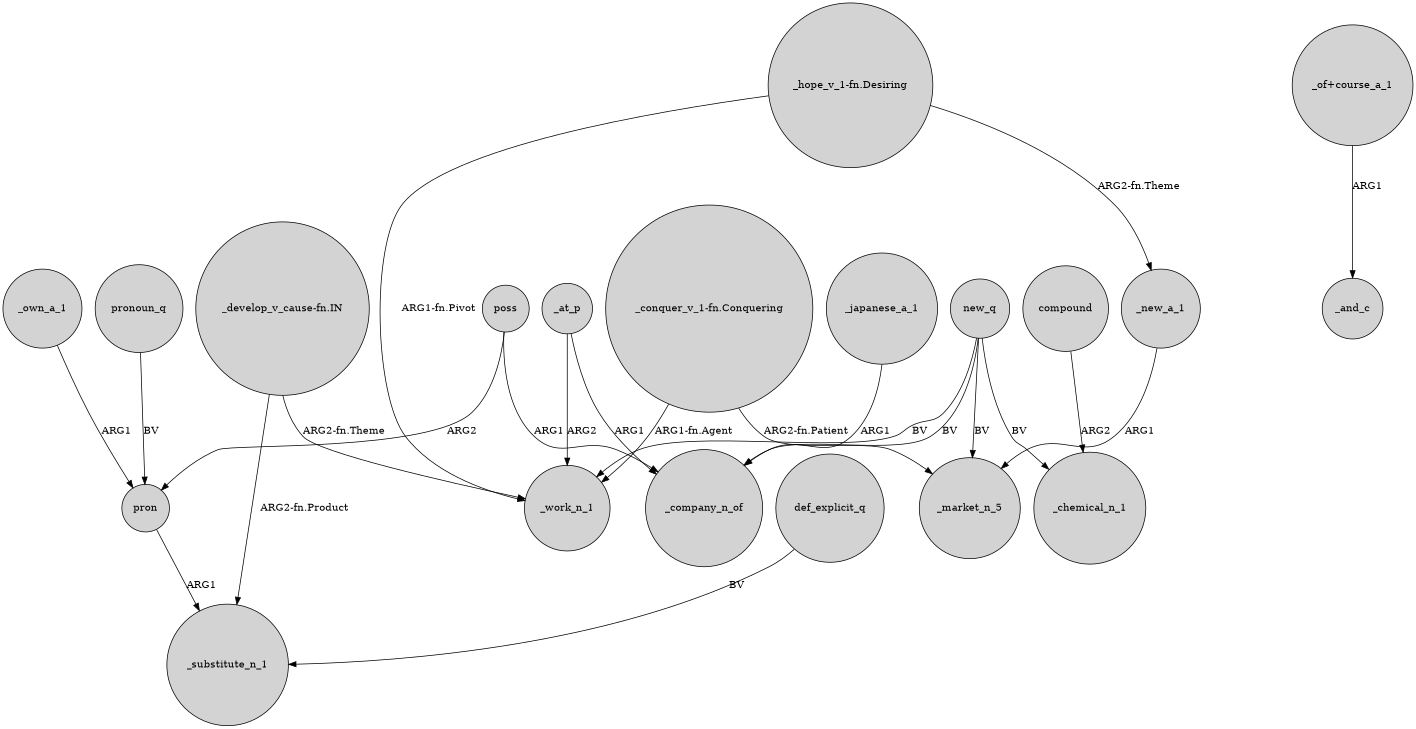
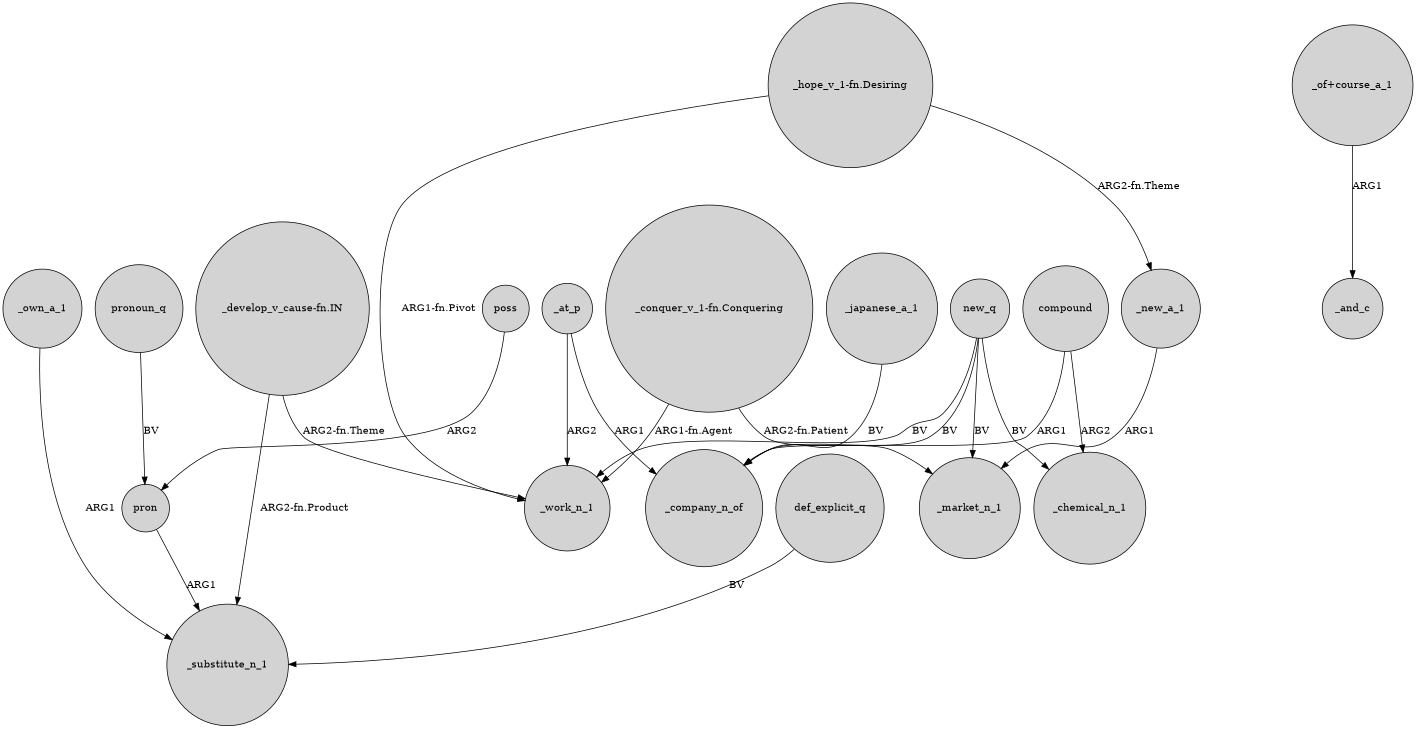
  digraph {
    node [shape=circle style=filled]
    "_develop_v_cause-fn.IN"
    _work_n_1
    _substitute_n_1
    poss
    pron
    _at_p
    _company_n_of
    "_conquer_v_1-fn.Conquering"
-   _market_n_1 [label=_market_n_5]
+   _market_n_1
    n10 [label=new_q]
    _chemical_n_1
    compound
    "_hope_v_1-fn.Desiring"
    _new_a_1
    pronoun_q
    _japanese_a_1
    "_of+course_a_1"
    _and_c
    _own_a_1
    def_explicit_q
    "_develop_v_cause-fn.IN" -> _work_n_1 [label="ARG2-fn.Theme"]
    "_develop_v_cause-fn.IN" -> _substitute_n_1 [label="ARG2-fn.Product"]
    poss -> pron [label=ARG2]
    pron -> _substitute_n_1 [label=ARG1]
    _at_p -> _work_n_1 [label=ARG2]
    _at_p -> _company_n_of [label=ARG1]
    "_conquer_v_1-fn.Conquering" -> _work_n_1 [label="ARG1-fn.Agent"]
    "_conquer_v_1-fn.Conquering" -> _market_n_1 [label="ARG2-fn.Patient"]
    n10 -> _work_n_1 [label=BV]
    n10 -> _company_n_of [label=BV]
    n10 -> _market_n_1 [label=BV]
    n10 -> _chemical_n_1 [label=BV]
-   poss -> _company_n_of [label=ARG1]
+   compound -> _company_n_of [label=ARG1]
    compound -> _chemical_n_1 [label=ARG2]
    "_hope_v_1-fn.Desiring" -> _work_n_1 [label="ARG1-fn.Pivot"]
    "_hope_v_1-fn.Desiring" -> _new_a_1 [label="ARG2-fn.Theme"]
    _new_a_1 -> _market_n_1 [label=ARG1]
    pronoun_q -> pron [label=BV]
-   _japanese_a_1 -> _company_n_of [label=ARG1]
+   _japanese_a_1 -> _company_n_of [label=BV]
    "_of+course_a_1" -> _and_c [label=ARG1]
-   _own_a_1 -> pron [label=ARG1]
+   _own_a_1 -> _substitute_n_1 [label=ARG1]
    def_explicit_q -> _substitute_n_1 [label=BV]
  }
